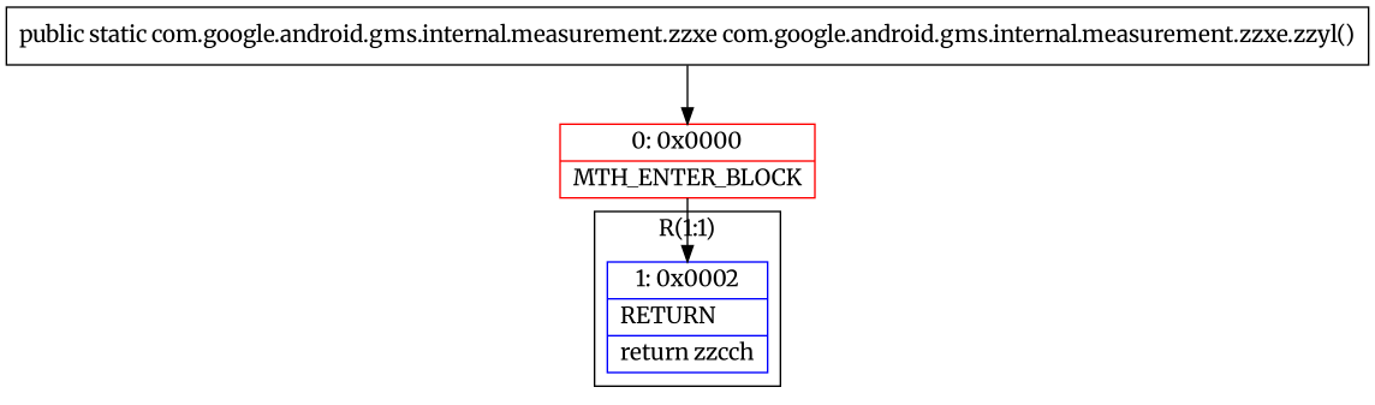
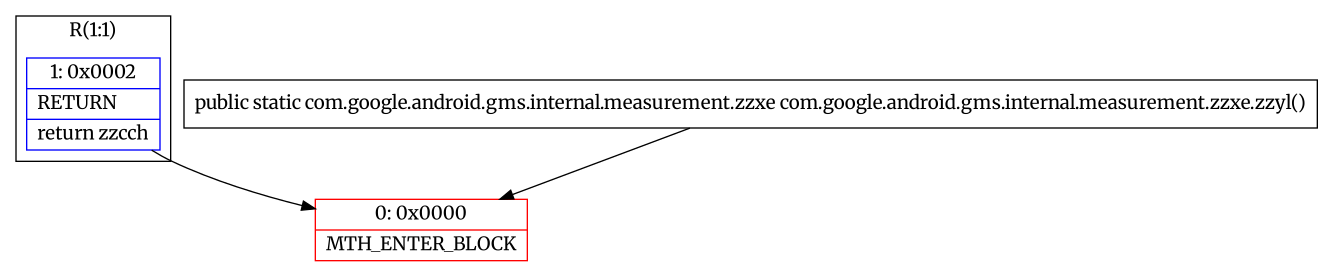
  digraph {
    fontname=Merriweather
    node [shape=record fontname=Merriweather]
    edge [fontname=Merriweather]
    n1 [color=blue label="{1\:\ 0x0002|RETURN\l|return zzcch\l}"]
    n2 [color=red label="{0\:\ 0x0000|MTH_ENTER_BLOCK\l}"]
    n3 [label="{public static com.google.android.gms.internal.measurement.zzxe com.google.android.gms.internal.measurement.zzxe.zzyl() }"]
    subgraph cluster_1 {
      label="R(1:1)"
      n1
    }
-   n2 -> n1
+   n1 -> n2
    n3 -> n2
  }
